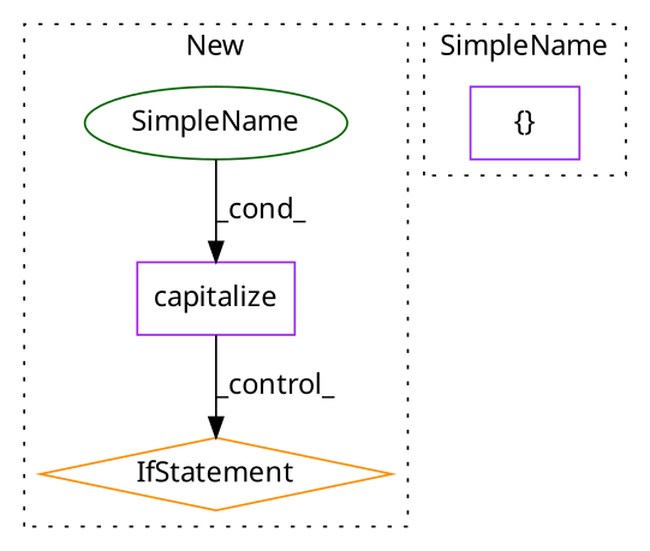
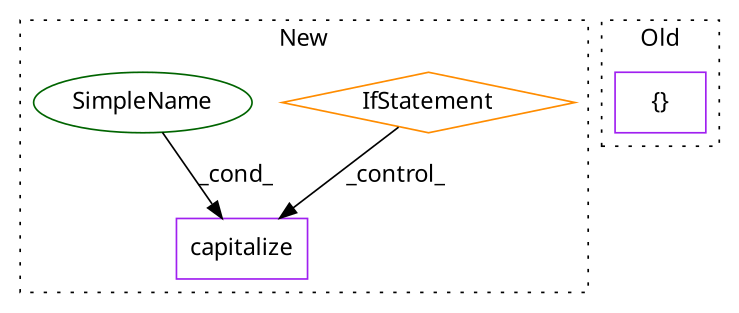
  digraph {
    fontname="Noto Sans"
    node [color=purple fontname="Noto Sans" shape=box]
    edge [fontname="Noto Sans"]
    n1 [a=32 l=12 label=capitalize s=1774]
    n2 [a=25 color=darkorange l=28 label=IfStatement s=1847 shape=diamond]
    n3 [a=42 color=darkgreen l=5 label=SimpleName s=1870 shape=ellipse]
    n4 [a=4 l="1,1" label="{}" s="1736,1757"]
    subgraph cluster_1 {
      label=New
      style=dotted
      n1
      n2
      n3
    }
    subgraph cluster_2 {
-     label=SimpleName
+     label=Old
      style=dotted
      n4
    }
-   n1 -> n2 [label=_control_]
+   n2 -> n1 [label=_control_]
    n3 -> n1 [label=_cond_]
  }
